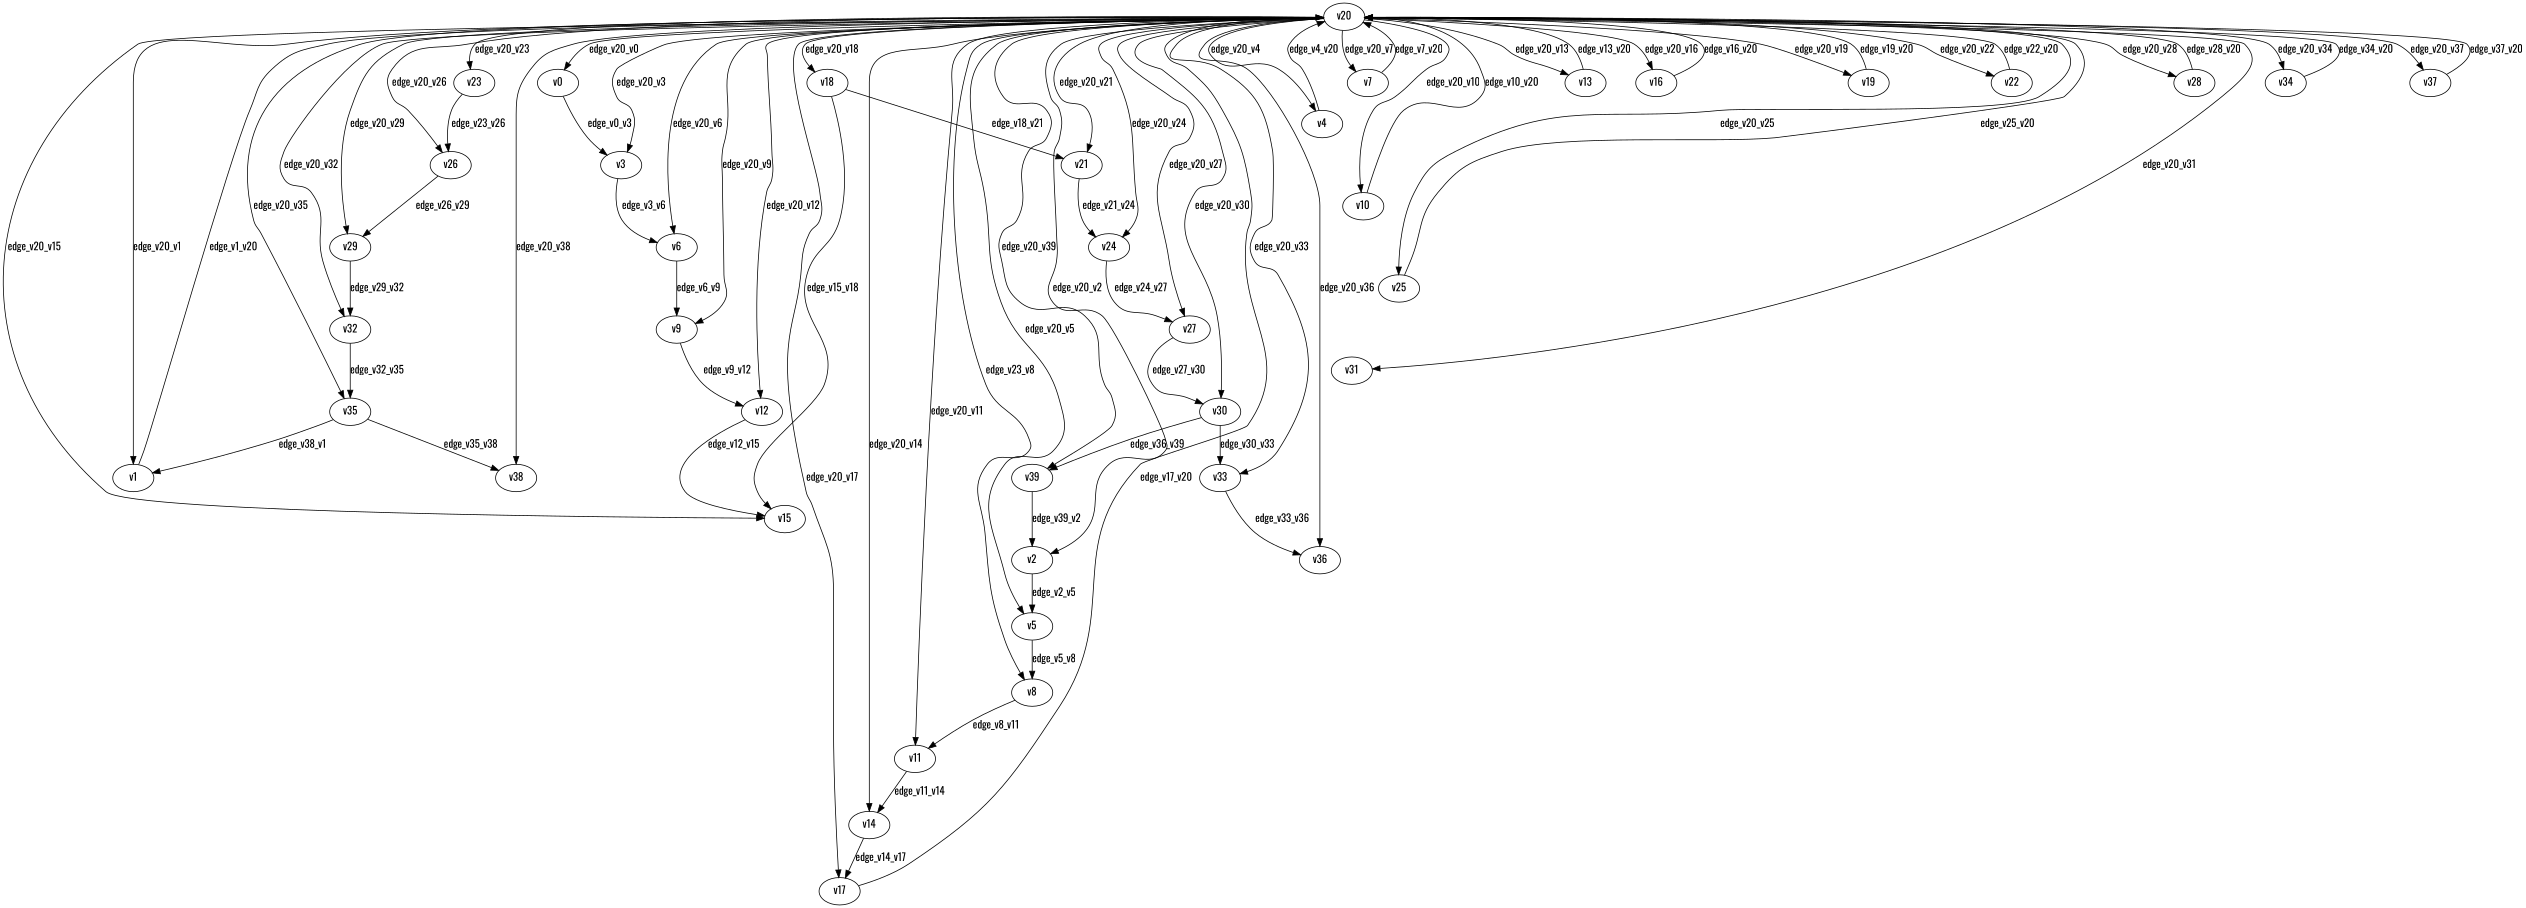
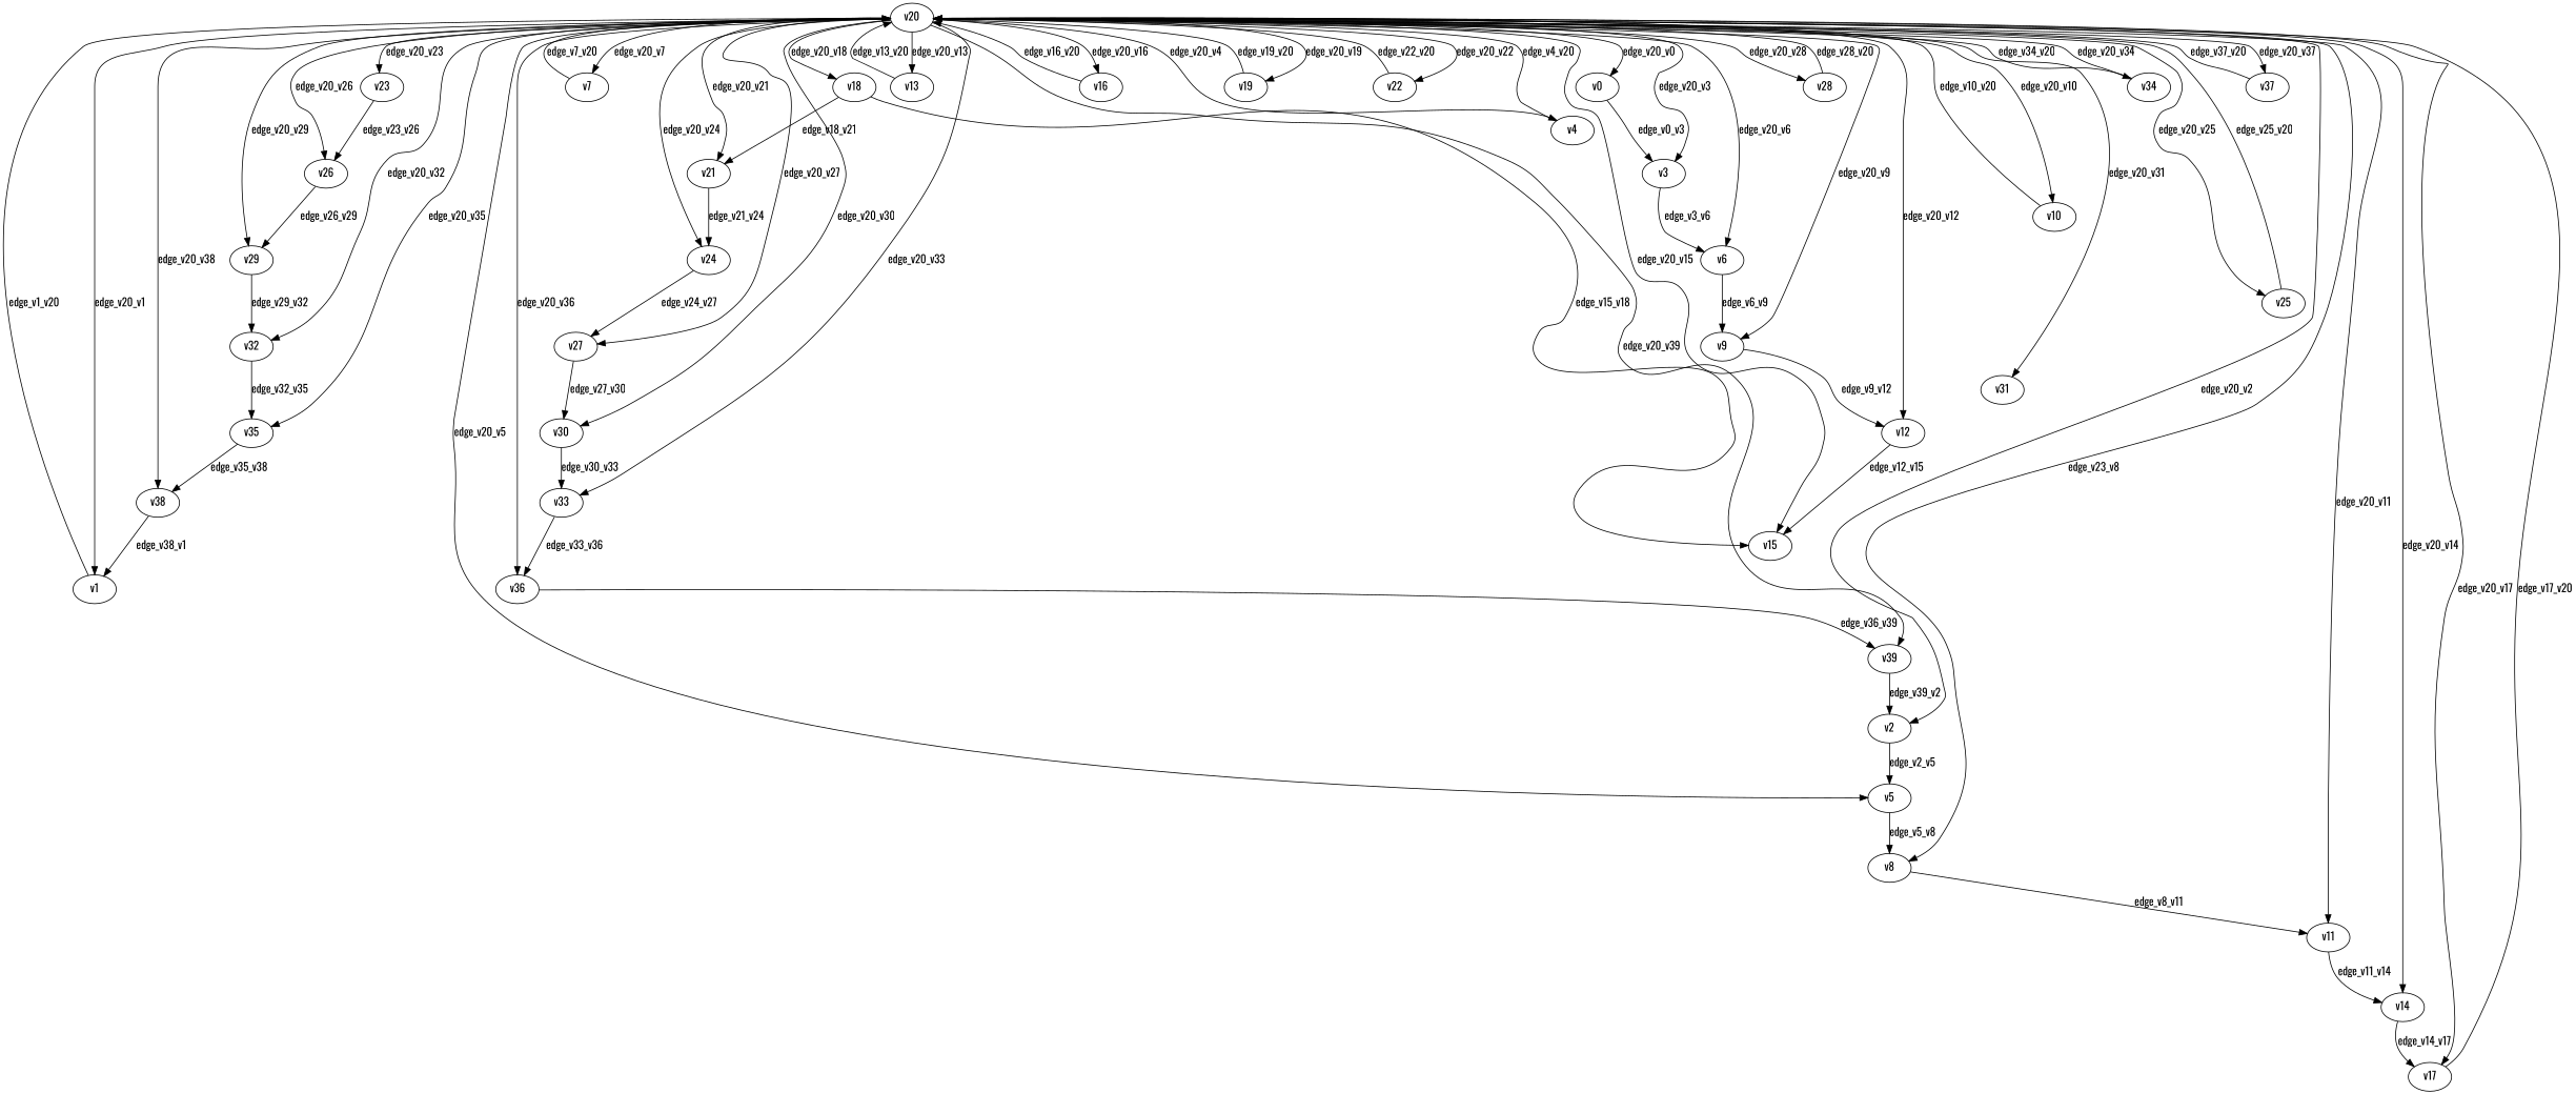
  digraph {
    fontname=Oswald
    node [fontname=Oswald player=1]
    edge [discount=0.569 fontname=Oswald weight=3.05]
    v3
    v0 [player=0]
    v6 [player=0]
    v1
    v20 [player=0]
    v2 [player=0]
    v5
    v4 [player=0]
    v8 [player=0]
    v9
    v7
    v11
    v12 [player=0]
    v10 [player=0]
    v14 [player=0]
    v15
    v13
    v17
    v18 [player=0]
    v16 [player=0]
    v21
    v19
    v22 [player=0]
    v23
    v24 [player=0]
    v25
    v26 [player=0]
    v27
    v28 [player=0]
    v29
    v30 [player=0]
    v31
    v32 [player=0]
    v33
    v34 [player=0]
    v35
    v36 [player=0]
    v37
    v38 [player=0]
    v39
    v3 -> v6 [label=edge_v3_v6 weight=3.64]
    v0 -> v3 [label=edge_v0_v3 weight=1.59]
    v6 -> v9 [label=edge_v6_v9]
    v1 -> v20 [label=edge_v1_v20 weight=-0.77]
    v20 -> v3 [label=edge_v20_v3 weight=-3.51]
    v20 -> v0 [label=edge_v20_v0 weight=-1.77]
    v20 -> v6 [label=edge_v20_v6 weight=8.62]
    v20 -> v1 [label=edge_v20_v1 weight=2.17]
    v20 -> v2 [label=edge_v20_v2 weight=-0.40]
    v20 -> v5 [label=edge_v20_v5 weight=-3.13]
    v20 -> v4 [label=edge_v20_v4 weight=-3.74]
    v20 -> v8 [label=edge_v23_v8 weight=-3.48]
    v20 -> v9 [label=edge_v20_v9 weight=-4.20]
    v20 -> v7 [label=edge_v20_v7 weight=5.50]
    v20 -> v11 [label=edge_v20_v11 weight=-4.34]
    v20 -> v12 [label=edge_v20_v12 weight=3.58]
    v20 -> v10 [label=edge_v20_v10 weight=-5.82]
    v20 -> v14 [label=edge_v20_v14 weight=7.15]
    v20 -> v15 [label=edge_v20_v15 weight=-4.22]
    v20 -> v13 [label=edge_v20_v13 weight=5.74]
    v20 -> v17 [label=edge_v20_v17 weight=0.35]
    v20 -> v18 [label=edge_v20_v18 weight=0.36]
    v20 -> v16 [label=edge_v20_v16 weight=4.66]
    v20 -> v21 [label=edge_v20_v21 weight=-4.28]
    v20 -> v19 [label=edge_v20_v19 weight=1.39]
    v20 -> v22 [label=edge_v20_v22 weight=4.91]
    v20 -> v23 [label=edge_v20_v23 weight=7.13]
    v20 -> v24 [label=edge_v20_v24 weight=1.06]
    v20 -> v25 [label=edge_v20_v25 weight=-1.83]
    v20 -> v26 [label=edge_v20_v26 weight=-3.85]
    v20 -> v27 [label=edge_v20_v27 weight=-3.09]
    v20 -> v28 [label=edge_v20_v28 weight=1.45]
    v20 -> v29 [label=edge_v20_v29 weight=8.59]
    v20 -> v30 [label=edge_v20_v30 weight=0.64]
    v20 -> v31 [label=edge_v20_v31 weight=-2.84]
    v20 -> v32 [label=edge_v20_v32 weight=-1.83]
    v20 -> v33 [label=edge_v20_v33 weight=-0.22]
    v20 -> v34 [label=edge_v20_v34 weight=2.82]
    v20 -> v35 [label=edge_v20_v35 weight=-4.84]
    v20 -> v36 [label=edge_v20_v36 weight=7.45]
    v20 -> v37 [label=edge_v20_v37 weight=2.56]
    v20 -> v38 [label=edge_v20_v38 weight=4.53]
    v20 -> v39 [label=edge_v20_v39 weight=-0.18]
    v2 -> v5 [label=edge_v2_v5]
    v5 -> v8 [label=edge_v5_v8 weight=5.78]
    v4 -> v20 [label=edge_v4_v20 weight=-1.58]
    v8 -> v11 [label=edge_v8_v11 weight=-0.67]
    v9 -> v12 [label=edge_v9_v12 weight=2.55]
    v7 -> v20 [label=edge_v7_v20 weight=5.57]
    v11 -> v14 [label=edge_v11_v14 weight=-1.81]
    v12 -> v15 [label=edge_v12_v15 weight=-1.26]
    v10 -> v20 [label=edge_v10_v20 weight=-6.84]
    v14 -> v17 [label=edge_v14_v17 weight=-0.19]
    v13 -> v20 [label=edge_v13_v20 weight=6.77]
    v17 -> v20 [label=edge_v17_v20 weight=-1.00]
    v18 -> v15 [label=edge_v15_v18 weight=-2.52]
    v18 -> v21 [label=edge_v18_v21 weight=-2.32]
    v16 -> v20 [label=edge_v16_v20 weight=2.12]
    v21 -> v24 [label=edge_v21_v24 weight=6.92]
    v19 -> v20 [label=edge_v19_v20 weight=2.11]
    v22 -> v20 [label=edge_v22_v20 weight=5.84]
    v23 -> v26 [label=edge_v23_v26 weight=4.51]
    v24 -> v27 [label=edge_v24_v27 weight=-1.40]
    v25 -> v20 [label=edge_v25_v20 weight=-0.32]
    v26 -> v29 [label=edge_v26_v29 weight=-2.86]
    v27 -> v30 [label=edge_v27_v30 weight=-0.43]
    v28 -> v20 [label=edge_v28_v20 weight=3.82]
    v29 -> v32 [label=edge_v29_v32 weight=4.33]
    v30 -> v33 [label=edge_v30_v33 weight=3.04]
    v32 -> v35 [label=edge_v32_v35 weight=3.10]
    v33 -> v36 [label=edge_v33_v36 weight=1.15]
    v34 -> v20 [label=edge_v34_v20 weight=1.61]
    v35 -> v38 [label=edge_v35_v38 weight=-1.58]
-   v30 -> v39 [label=edge_v36_v39 weight=0.31]
+   v36 -> v39 [label=edge_v36_v39 weight=0.31]
    v37 -> v20 [label=edge_v37_v20 weight=1.07]
-   v35 -> v1 [label=edge_v38_v1 weight=0.60]
+   v38 -> v1 [label=edge_v38_v1 weight=0.60]
    v39 -> v2 [label=edge_v39_v2 weight=1.96]
  }
